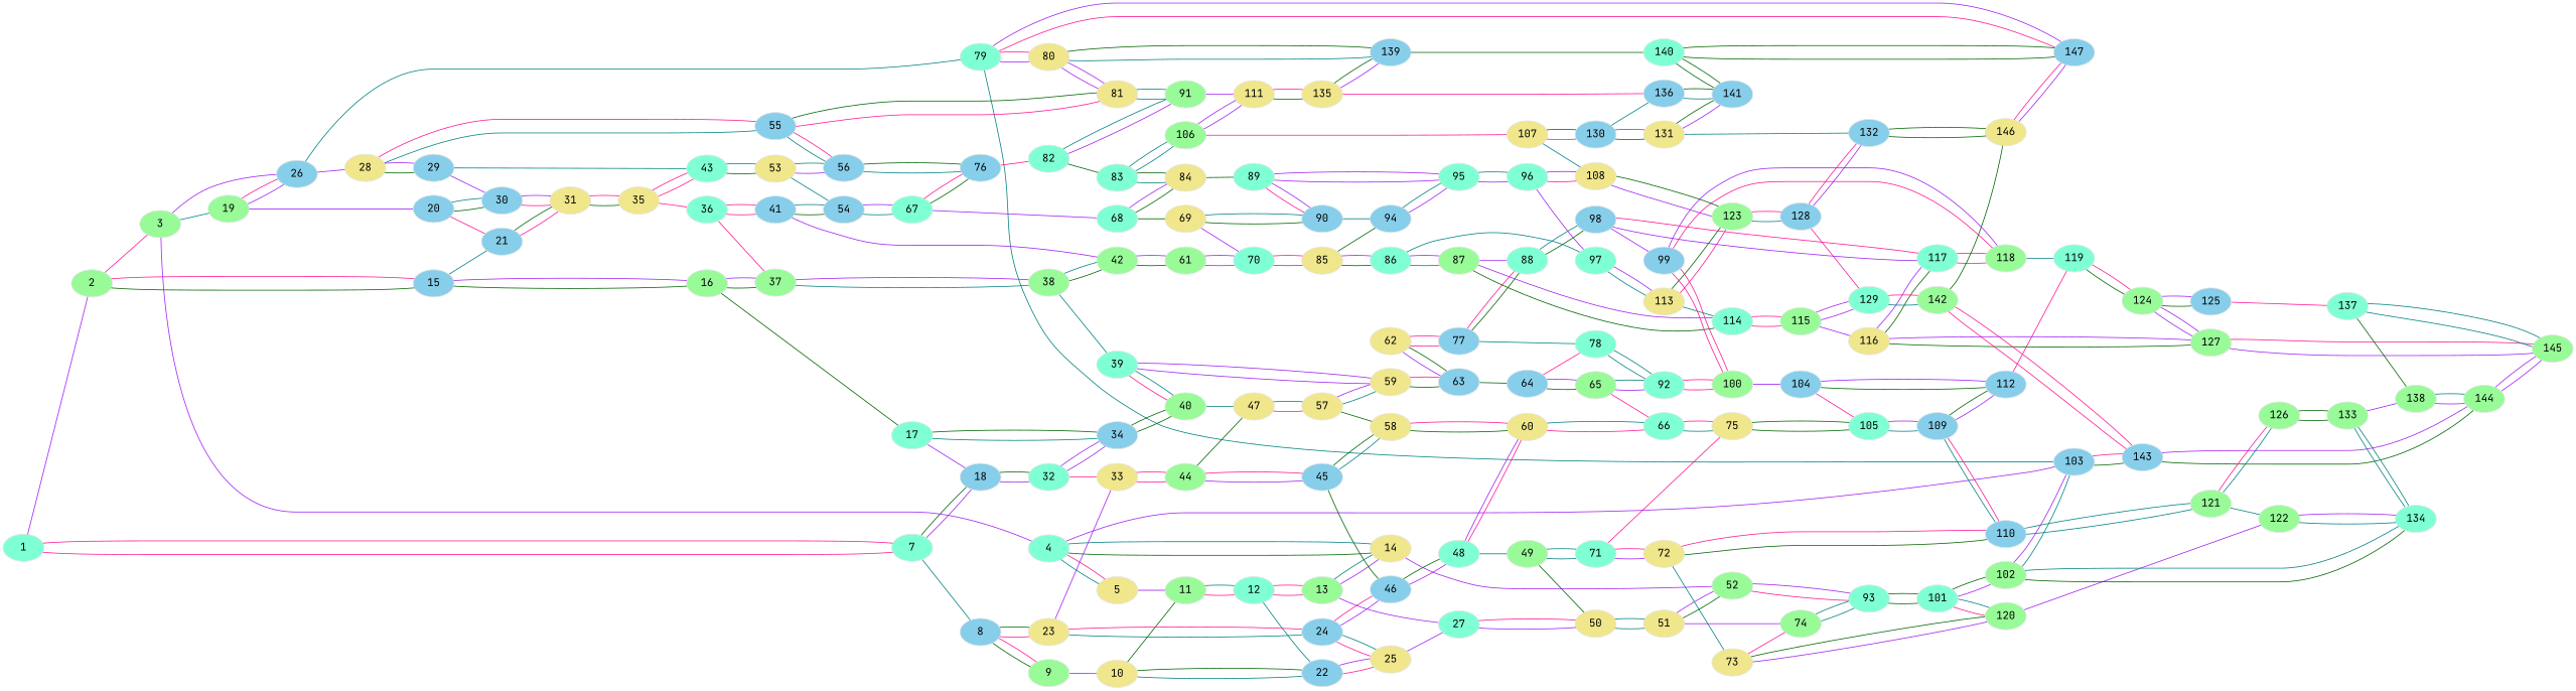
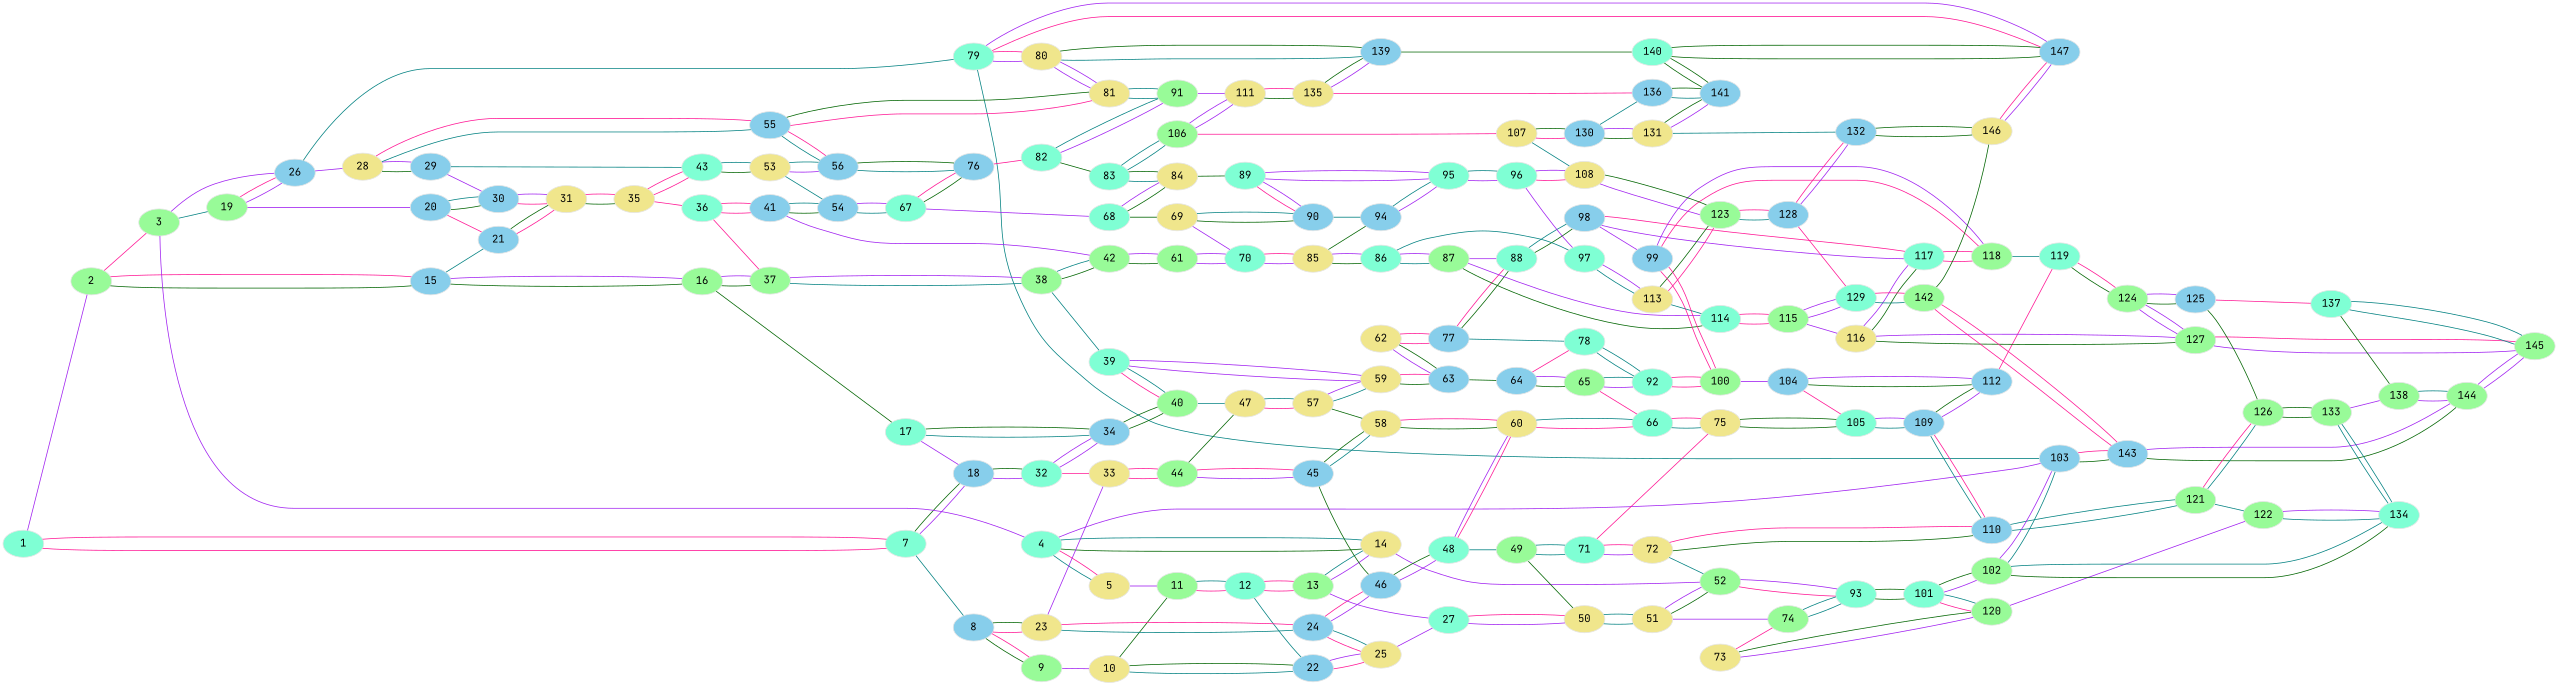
  graph {
    fontname="JetBrains Mono"
    rankdir=LR
    node [color=gray90 fillcolor=skyblue fontname="JetBrains Mono" style=filled]
    edge [color=purple fontname="JetBrains Mono"]
    1 [fillcolor=aquamarine]
    2 [fillcolor=palegreen]
    7 [fillcolor=aquamarine]
    3 [fillcolor=palegreen]
    15
    8
    18
    4 [fillcolor=aquamarine]
    19 [fillcolor=palegreen]
    26
    16 [fillcolor=palegreen]
    21
    5 [fillcolor=khaki]
    14 [fillcolor=khaki]
    103
    20
    28 [fillcolor=khaki]
    79 [fillcolor=aquamarine]
    11 [fillcolor=palegreen]
    52 [fillcolor=palegreen]
    143
    12 [fillcolor=aquamarine]
    9 [fillcolor=palegreen]
    10 [fillcolor=khaki]
    23 [fillcolor=khaki]
    32 [fillcolor=aquamarine]
    24
    33 [fillcolor=khaki]
    22
    25 [fillcolor=khaki]
    13 [fillcolor=palegreen]
    27 [fillcolor=aquamarine]
    50 [fillcolor=khaki]
    93 [fillcolor=aquamarine]
    17 [fillcolor=aquamarine]
    37 [fillcolor=palegreen]
    31 [fillcolor=khaki]
    34
    38 [fillcolor=palegreen]
    40 [fillcolor=palegreen]
    30
    35 [fillcolor=khaki]
    46
    44 [fillcolor=palegreen]
    48 [fillcolor=aquamarine]
    29
    55
    80 [fillcolor=khaki]
    147
    51 [fillcolor=khaki]
    43 [fillcolor=aquamarine]
    56
    81 [fillcolor=khaki]
    53 [fillcolor=khaki]
    36 [fillcolor=aquamarine]
    47 [fillcolor=khaki]
    45
    41
    42 [fillcolor=palegreen]
    54
    39 [fillcolor=aquamarine]
    59 [fillcolor=khaki]
    61 [fillcolor=palegreen]
    63
    57 [fillcolor=khaki]
    67 [fillcolor=aquamarine]
    70 [fillcolor=aquamarine]
    58 [fillcolor=khaki]
    60 [fillcolor=khaki]
    49 [fillcolor=palegreen]
    71 [fillcolor=aquamarine]
    66 [fillcolor=aquamarine]
    75 [fillcolor=khaki]
    72 [fillcolor=khaki]
    74 [fillcolor=palegreen]
    101 [fillcolor=aquamarine]
    76
    68 [fillcolor=aquamarine]
    91 [fillcolor=palegreen]
    82 [fillcolor=aquamarine]
    64
    62 [fillcolor=khaki]
    77
    85 [fillcolor=khaki]
    78 [fillcolor=aquamarine]
    88 [fillcolor=aquamarine]
    65 [fillcolor=palegreen]
    92 [fillcolor=aquamarine]
    100 [fillcolor=palegreen]
    105 [fillcolor=aquamarine]
    69 [fillcolor=khaki]
    84 [fillcolor=khaki]
    90
    89 [fillcolor=aquamarine]
    94
    86 [fillcolor=aquamarine]
    73 [fillcolor=khaki]
    110
    120 [fillcolor=palegreen]
    121 [fillcolor=palegreen]
    122 [fillcolor=palegreen]
    109
    83 [fillcolor=aquamarine]
    98
    139
    140 [fillcolor=aquamarine]
    111 [fillcolor=khaki]
    106 [fillcolor=palegreen]
    107 [fillcolor=khaki]
    95 [fillcolor=aquamarine]
    87 [fillcolor=palegreen]
    97 [fillcolor=aquamarine]
    114 [fillcolor=aquamarine]
    113 [fillcolor=khaki]
    115 [fillcolor=palegreen]
    99
    117 [fillcolor=aquamarine]
    96 [fillcolor=aquamarine]
    135 [fillcolor=khaki]
    104
    102 [fillcolor=palegreen]
    108 [fillcolor=khaki]
    123 [fillcolor=palegreen]
    118 [fillcolor=palegreen]
    119 [fillcolor=aquamarine]
    112
    134 [fillcolor=aquamarine]
    144 [fillcolor=palegreen]
    130
    131 [fillcolor=khaki]
    136
    128
    126 [fillcolor=palegreen]
    124 [fillcolor=palegreen]
    116 [fillcolor=khaki]
    129 [fillcolor=aquamarine]
    127 [fillcolor=palegreen]
    142 [fillcolor=palegreen]
    145 [fillcolor=palegreen]
    125
    133 [fillcolor=palegreen]
    132
    137 [fillcolor=aquamarine]
    138 [fillcolor=palegreen]
    146 [fillcolor=khaki]
    141
    1 -- 2
    1 -- 7 [color=deeppink]
    1 -- 7 [color=deeppink]
    2 -- 3 [color=deeppink]
    2 -- 15 [color=darkgreen]
    2 -- 15 [color=deeppink]
    7 -- 8 [color=teal]
    7 -- 18
    7 -- 18 [color=darkgreen]
    3 -- 4
    3 -- 19 [color=teal]
    3 -- 26
    15 -- 16 [color=darkgreen]
    15 -- 16
    15 -- 21 [color=teal]
    8 -- 9 [color=darkgreen]
    8 -- 9 [color=deeppink]
    8 -- 23 [color=deeppink]
    8 -- 23 [color=darkgreen]
    18 -- 32
    18 -- 32 [color=darkgreen]
    4 -- 5 [color=teal]
    4 -- 5 [color=deeppink]
    4 -- 14 [color=darkgreen]
    4 -- 14 [color=teal]
    4 -- 103
    19 -- 26
    19 -- 26 [color=deeppink]
    19 -- 20
    26 -- 28
    26 -- 79 [color=teal]
    16 -- 17 [color=darkgreen]
    16 -- 37 [color=darkgreen]
    16 -- 37
    21 -- 31 [color=deeppink]
    21 -- 31 [color=darkgreen]
    5 -- 11
    14 -- 52
    103 -- 143 [color=darkgreen]
    103 -- 143 [color=deeppink]
    20 -- 21 [color=deeppink]
    20 -- 30 [color=darkgreen]
    20 -- 30 [color=teal]
    28 -- 29 [color=darkgreen]
    28 -- 29
    28 -- 55 [color=teal]
    28 -- 55 [color=deeppink]
    79 -- 103 [color=teal]
    79 -- 80
    79 -- 80 [color=deeppink]
    79 -- 147 [color=deeppink]
    79 -- 147
    11 -- 12 [color=deeppink]
    11 -- 12 [color=teal]
    52 -- 93 [color=deeppink]
    52 -- 93
    143 -- 144 [color=darkgreen]
    143 -- 144
    12 -- 22 [color=teal]
    12 -- 13 [color=deeppink]
    12 -- 13 [color=deeppink]
    9 -- 10
    10 -- 11 [color=darkgreen]
    10 -- 22 [color=teal]
    10 -- 22 [color=darkgreen]
    23 -- 24 [color=teal]
    23 -- 24 [color=deeppink]
    23 -- 33
    32 -- 33 [color=deeppink]
    32 -- 34
    32 -- 34
    24 -- 25 [color=deeppink]
    24 -- 25 [color=teal]
    24 -- 46
    24 -- 46 [color=deeppink]
    33 -- 44 [color=deeppink]
    33 -- 44 [color=deeppink]
    22 -- 25 [color=deeppink]
    22 -- 25
    25 -- 27
    13 -- 14
    13 -- 14 [color=teal]
    13 -- 27
    27 -- 50
    27 -- 50 [color=deeppink]
    50 -- 51 [color=teal]
    50 -- 51 [color=teal]
    93 -- 101 [color=darkgreen]
    93 -- 101 [color=darkgreen]
    17 -- 18
    17 -- 34 [color=teal]
    17 -- 34 [color=darkgreen]
    37 -- 38 [color=teal]
    37 -- 38
    31 -- 35 [color=darkgreen]
    31 -- 35 [color=deeppink]
    34 -- 40 [color=darkgreen]
    34 -- 40 [color=darkgreen]
    38 -- 42 [color=darkgreen]
    38 -- 42 [color=teal]
    38 -- 39 [color=teal]
    40 -- 47 [color=teal]
    30 -- 31 [color=deeppink]
    30 -- 31
    35 -- 43 [color=deeppink]
    35 -- 43 [color=deeppink]
    35 -- 36 [color=deeppink]
    46 -- 48
    46 -- 48 [color=darkgreen]
    44 -- 47 [color=darkgreen]
    44 -- 45
    44 -- 45 [color=deeppink]
    48 -- 60 [color=deeppink]
    48 -- 60
    48 -- 49 [color=teal]
    29 -- 30
    29 -- 43 [color=teal]
    55 -- 56 [color=teal]
    55 -- 56 [color=deeppink]
    55 -- 81 [color=deeppink]
    55 -- 81 [color=darkgreen]
    80 -- 81
    80 -- 81
    80 -- 139 [color=teal]
    80 -- 139 [color=darkgreen]
    51 -- 52 [color=darkgreen]
    51 -- 52
    51 -- 74
    43 -- 53 [color=darkgreen]
    43 -- 53 [color=teal]
    56 -- 76 [color=teal]
    56 -- 76 [color=darkgreen]
    81 -- 91 [color=teal]
    81 -- 91 [color=teal]
    53 -- 56
    53 -- 56 [color=teal]
    53 -- 54 [color=teal]
    36 -- 37 [color=deeppink]
    36 -- 41 [color=deeppink]
    36 -- 41 [color=deeppink]
    47 -- 57 [color=deeppink]
    47 -- 57 [color=teal]
    45 -- 46 [color=darkgreen]
    45 -- 58 [color=teal]
    45 -- 58 [color=darkgreen]
    41 -- 42
    41 -- 54 [color=darkgreen]
    41 -- 54 [color=teal]
    42 -- 61 [color=darkgreen]
    42 -- 61
    54 -- 67 [color=teal]
    54 -- 67
    39 -- 40 [color=deeppink]
    39 -- 40 [color=teal]
    39 -- 59
    39 -- 59
    59 -- 63 [color=darkgreen]
    59 -- 63 [color=deeppink]
    61 -- 70
    61 -- 70
    63 -- 64 [color=darkgreen]
    57 -- 59 [color=teal]
    57 -- 59
    57 -- 58 [color=darkgreen]
    67 -- 76 [color=darkgreen]
    67 -- 76 [color=deeppink]
    67 -- 68
    70 -- 85
    70 -- 85 [color=deeppink]
    58 -- 60 [color=darkgreen]
    58 -- 60 [color=deeppink]
    60 -- 66 [color=deeppink]
    60 -- 66 [color=teal]
    49 -- 50 [color=darkgreen]
    49 -- 71 [color=teal]
    49 -- 71 [color=teal]
    71 -- 75 [color=deeppink]
    71 -- 72
    71 -- 72 [color=deeppink]
    66 -- 75 [color=teal]
    66 -- 75 [color=deeppink]
    75 -- 105 [color=darkgreen]
    75 -- 105 [color=darkgreen]
-   72 -- 73 [color=teal]
+   72 -- 52 [color=teal]
    72 -- 110 [color=darkgreen]
    72 -- 110 [color=deeppink]
    74 -- 93 [color=teal]
    74 -- 93 [color=teal]
    101 -- 120 [color=deeppink]
    101 -- 120 [color=teal]
    101 -- 102
    101 -- 102 [color=darkgreen]
    76 -- 82 [color=deeppink]
    68 -- 69 [color=darkgreen]
    68 -- 84 [color=darkgreen]
    68 -- 84
    91 -- 111
    82 -- 91
    82 -- 91 [color=teal]
    82 -- 83 [color=darkgreen]
    64 -- 78 [color=deeppink]
    64 -- 65 [color=darkgreen]
    64 -- 65
    62 -- 63
    62 -- 63 [color=darkgreen]
    62 -- 77 [color=deeppink]
    62 -- 77 [color=deeppink]
    77 -- 78 [color=teal]
    77 -- 88 [color=darkgreen]
    77 -- 88 [color=deeppink]
    85 -- 94 [color=darkgreen]
    85 -- 86 [color=darkgreen]
    85 -- 86
    78 -- 92 [color=teal]
    78 -- 92 [color=teal]
    88 -- 98 [color=darkgreen]
    88 -- 98 [color=teal]
    65 -- 66 [color=deeppink]
    65 -- 92
    65 -- 92 [color=teal]
    92 -- 100 [color=deeppink]
    92 -- 100 [color=deeppink]
    100 -- 104
    105 -- 109 [color=teal]
    105 -- 109
    69 -- 70
    69 -- 90 [color=darkgreen]
    69 -- 90 [color=teal]
    84 -- 89 [color=darkgreen]
    90 -- 94 [color=teal]
    89 -- 90 [color=deeppink]
    89 -- 90
    89 -- 95
    89 -- 95
    94 -- 95
    94 -- 95 [color=teal]
    86 -- 87 [color=teal]
    86 -- 87
    86 -- 97 [color=teal]
    73 -- 74 [color=deeppink]
    73 -- 120
    73 -- 120 [color=darkgreen]
    110 -- 121 [color=teal]
    110 -- 121 [color=teal]
    120 -- 122
    121 -- 122 [color=teal]
    121 -- 126 [color=teal]
    121 -- 126 [color=deeppink]
    122 -- 134 [color=teal]
    122 -- 134
    109 -- 110 [color=teal]
    109 -- 110 [color=deeppink]
    109 -- 112
    109 -- 112 [color=darkgreen]
    83 -- 84 [color=teal]
    83 -- 84 [color=darkgreen]
    83 -- 106 [color=teal]
    83 -- 106 [color=teal]
    98 -- 99
    98 -- 117
    98 -- 117 [color=deeppink]
    139 -- 140 [color=darkgreen]
    140 -- 147 [color=darkgreen]
    140 -- 147 [color=darkgreen]
    140 -- 141 [color=darkgreen]
    140 -- 141 [color=darkgreen]
    111 -- 135 [color=darkgreen]
    111 -- 135 [color=deeppink]
    106 -- 111
    106 -- 111
    106 -- 107 [color=deeppink]
    107 -- 108 [color=teal]
    107 -- 130 [color=deeppink]
    107 -- 130 [color=darkgreen]
    95 -- 96
    95 -- 96 [color=teal]
    87 -- 88
    87 -- 114 [color=darkgreen]
    87 -- 114
    97 -- 113 [color=teal]
    97 -- 113
    114 -- 115 [color=deeppink]
    114 -- 115 [color=deeppink]
    113 -- 114 [color=teal]
    113 -- 123 [color=deeppink]
    113 -- 123 [color=darkgreen]
    115 -- 116
    115 -- 129
    115 -- 129
    99 -- 100 [color=deeppink]
    99 -- 100 [color=deeppink]
    99 -- 118 [color=deeppink]
    99 -- 118
    117 -- 118 [color=deeppink]
    117 -- 118 [color=deeppink]
    96 -- 97
    96 -- 108 [color=deeppink]
    96 -- 108
    135 -- 139
    135 -- 139 [color=darkgreen]
    135 -- 136 [color=deeppink]
    104 -- 105 [color=deeppink]
    104 -- 112 [color=darkgreen]
    104 -- 112
    102 -- 103 [color=teal]
    102 -- 103
    102 -- 134 [color=darkgreen]
    102 -- 134 [color=teal]
    108 -- 123
    108 -- 123 [color=darkgreen]
    123 -- 128 [color=teal]
    123 -- 128 [color=deeppink]
    118 -- 119 [color=teal]
    119 -- 124 [color=darkgreen]
    119 -- 124 [color=deeppink]
    112 -- 119 [color=deeppink]
    144 -- 145
    144 -- 145
    130 -- 131 [color=darkgreen]
    130 -- 131
    130 -- 136 [color=teal]
    131 -- 132 [color=teal]
    131 -- 141
    131 -- 141 [color=darkgreen]
    136 -- 141 [color=teal]
    136 -- 141 [color=darkgreen]
    128 -- 129 [color=deeppink]
    128 -- 132
    128 -- 132 [color=deeppink]
    126 -- 133 [color=darkgreen]
    126 -- 133 [color=darkgreen]
    124 -- 127
    124 -- 127
    124 -- 125 [color=darkgreen]
    124 -- 125
    116 -- 117 [color=darkgreen]
    116 -- 117
    116 -- 127 [color=darkgreen]
    116 -- 127
    129 -- 142 [color=teal]
    129 -- 142 [color=deeppink]
    127 -- 145
    127 -- 145 [color=deeppink]
    142 -- 143 [color=deeppink]
    142 -- 143 [color=deeppink]
    142 -- 146 [color=darkgreen]
+   125 -- 126 [color=darkgreen]
    125 -- 137 [color=deeppink]
    133 -- 134 [color=teal]
    133 -- 134 [color=teal]
    133 -- 138
    132 -- 146 [color=darkgreen]
    132 -- 146 [color=darkgreen]
    137 -- 145 [color=teal]
    137 -- 145 [color=teal]
    137 -- 138 [color=darkgreen]
    138 -- 144
    138 -- 144 [color=teal]
    146 -- 147
    146 -- 147 [color=deeppink]
  }
